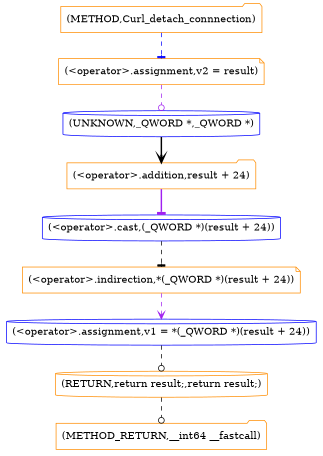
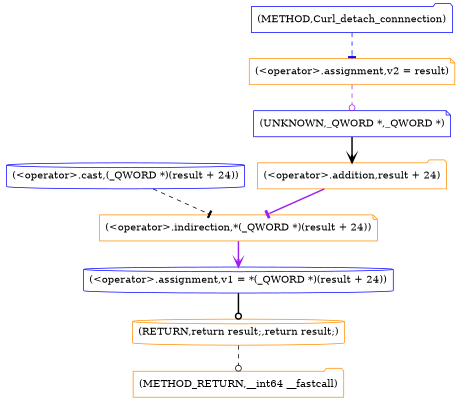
  digraph {
    node [color=darkorange shape=cylinder]
    edge [arrowhead=odot color=black style=dashed]
    n1 [label="(<operator>.assignment,v2 = result)" shape=note]
-   n2 [color=blue label="(UNKNOWN,_QWORD *,_QWORD *)"]
+   n2 [color=blue label="(UNKNOWN,_QWORD *,_QWORD *)" shape=note]
    n3 [label="(<operator>.addition,result + 24)" shape=folder]
    n4 [color=blue label="(<operator>.assignment,v1 = *(_QWORD *)(result + 24))"]
    n5 [label="(RETURN,return result;,return result;)"]
    n6 [label="(METHOD_RETURN,__int64 __fastcall)" shape=folder]
    n7 [label="(<operator>.indirection,*(_QWORD *)(result + 24))" shape=note]
    n8 [color=blue label="(<operator>.cast,(_QWORD *)(result + 24))"]
-   n9 [label="(METHOD,Curl_detach_connnection)" shape=folder]
+   n9 [color=blue label="(METHOD,Curl_detach_connnection)" shape=folder]
    n1 -> n2 [color=purple]
    n2 -> n3 [arrowhead=vee style=bold]
-   n3 -> n8 [arrowhead=tee color=purple style=bold]
-   n4 -> n5
+   n3 -> n7 [arrowhead=tee color=purple style=bold]
+   n4 -> n5 [style=bold]
    n5 -> n6
-   n7 -> n4 [arrowhead=vee color=purple]
+   n7 -> n4 [arrowhead=vee color=purple style=bold]
    n8 -> n7 [arrowhead=tee]
    n9 -> n1 [arrowhead=tee color=blue]
  }
